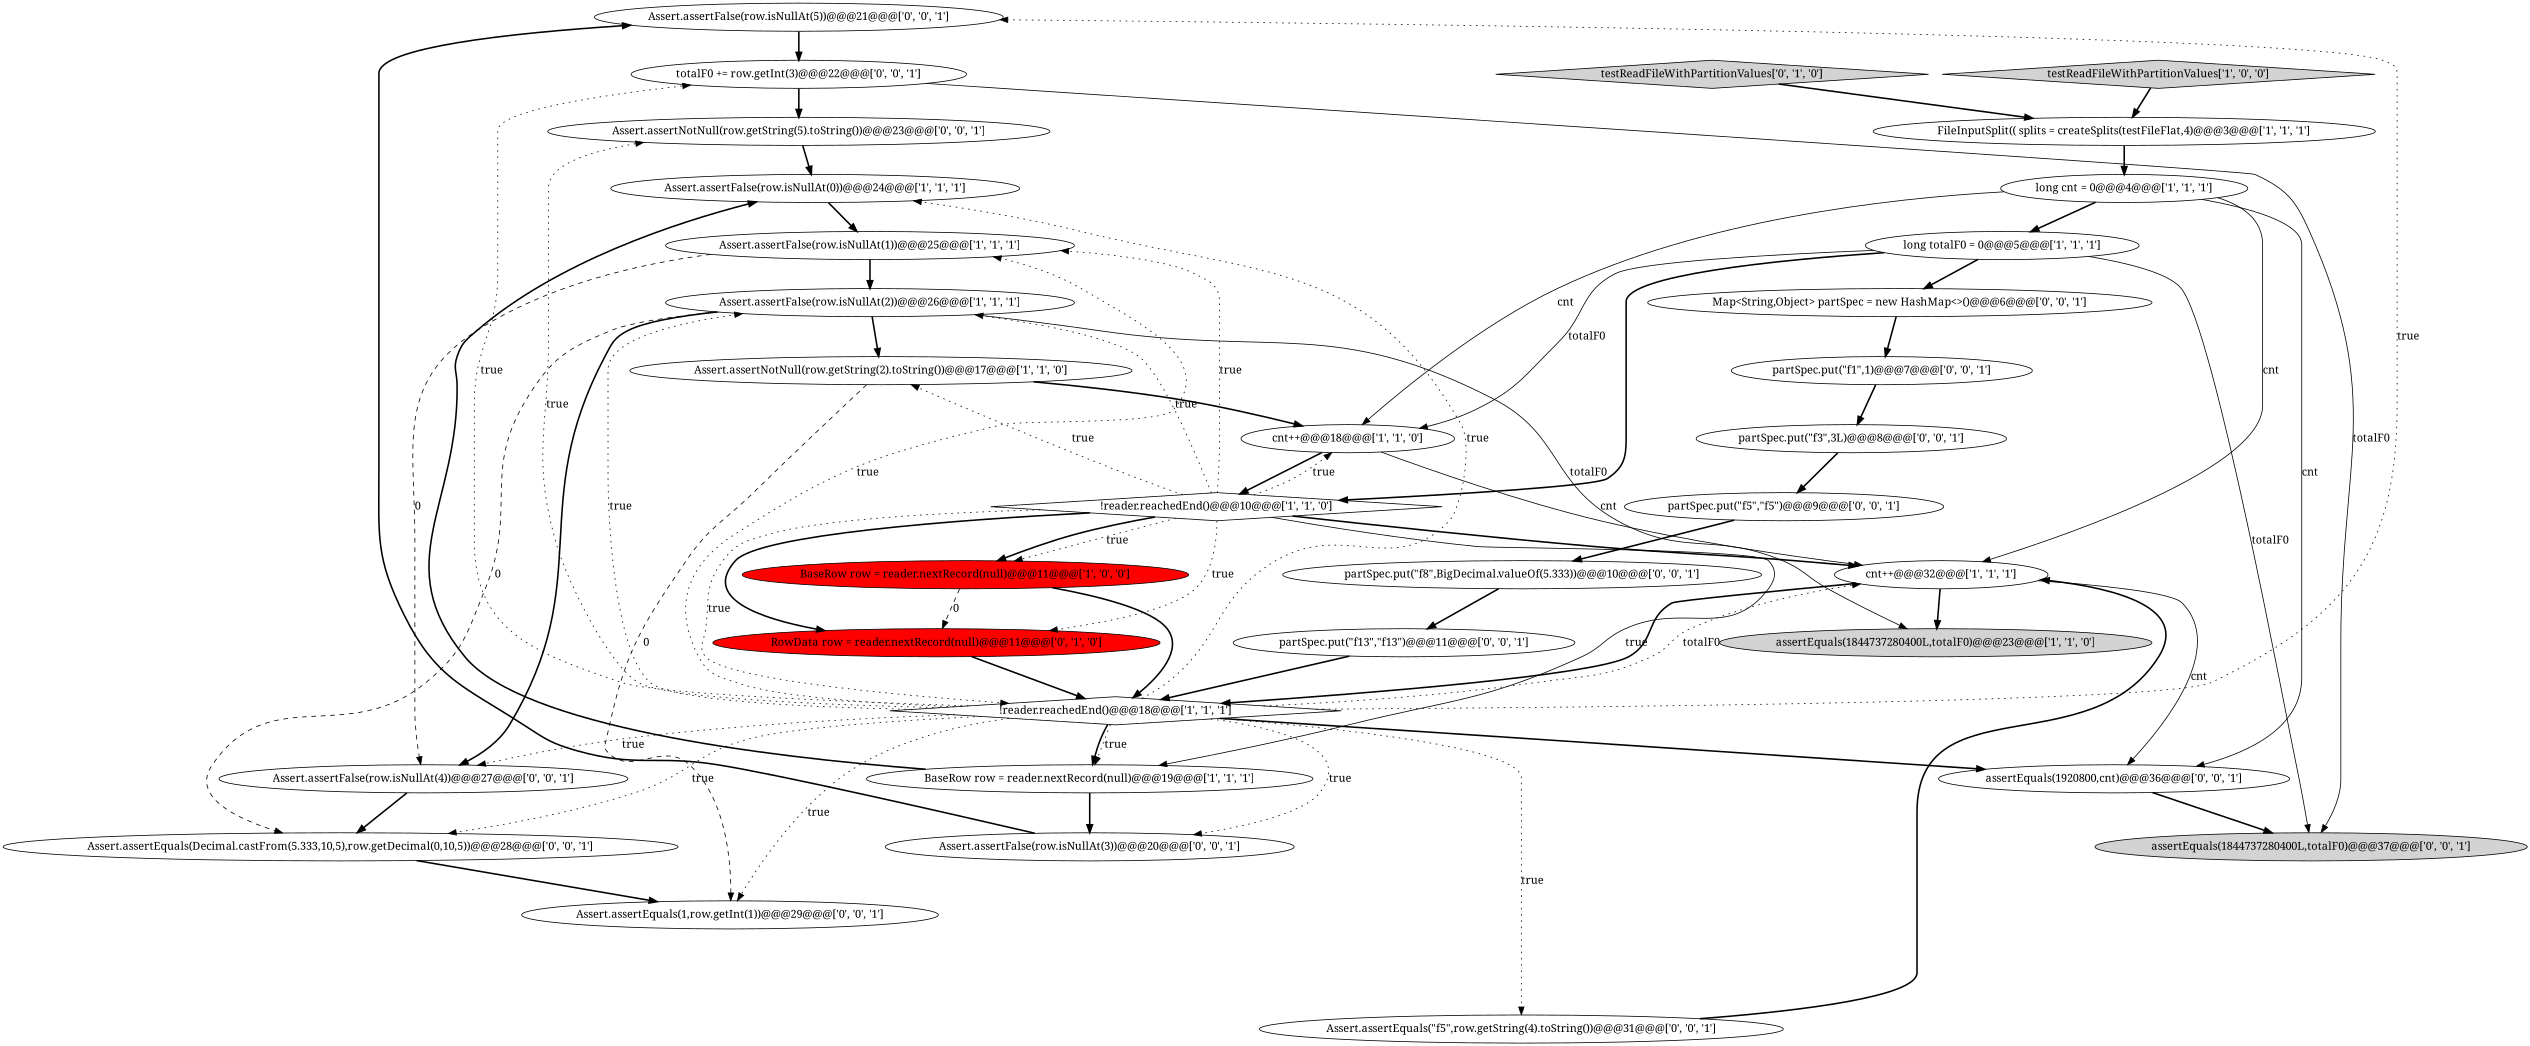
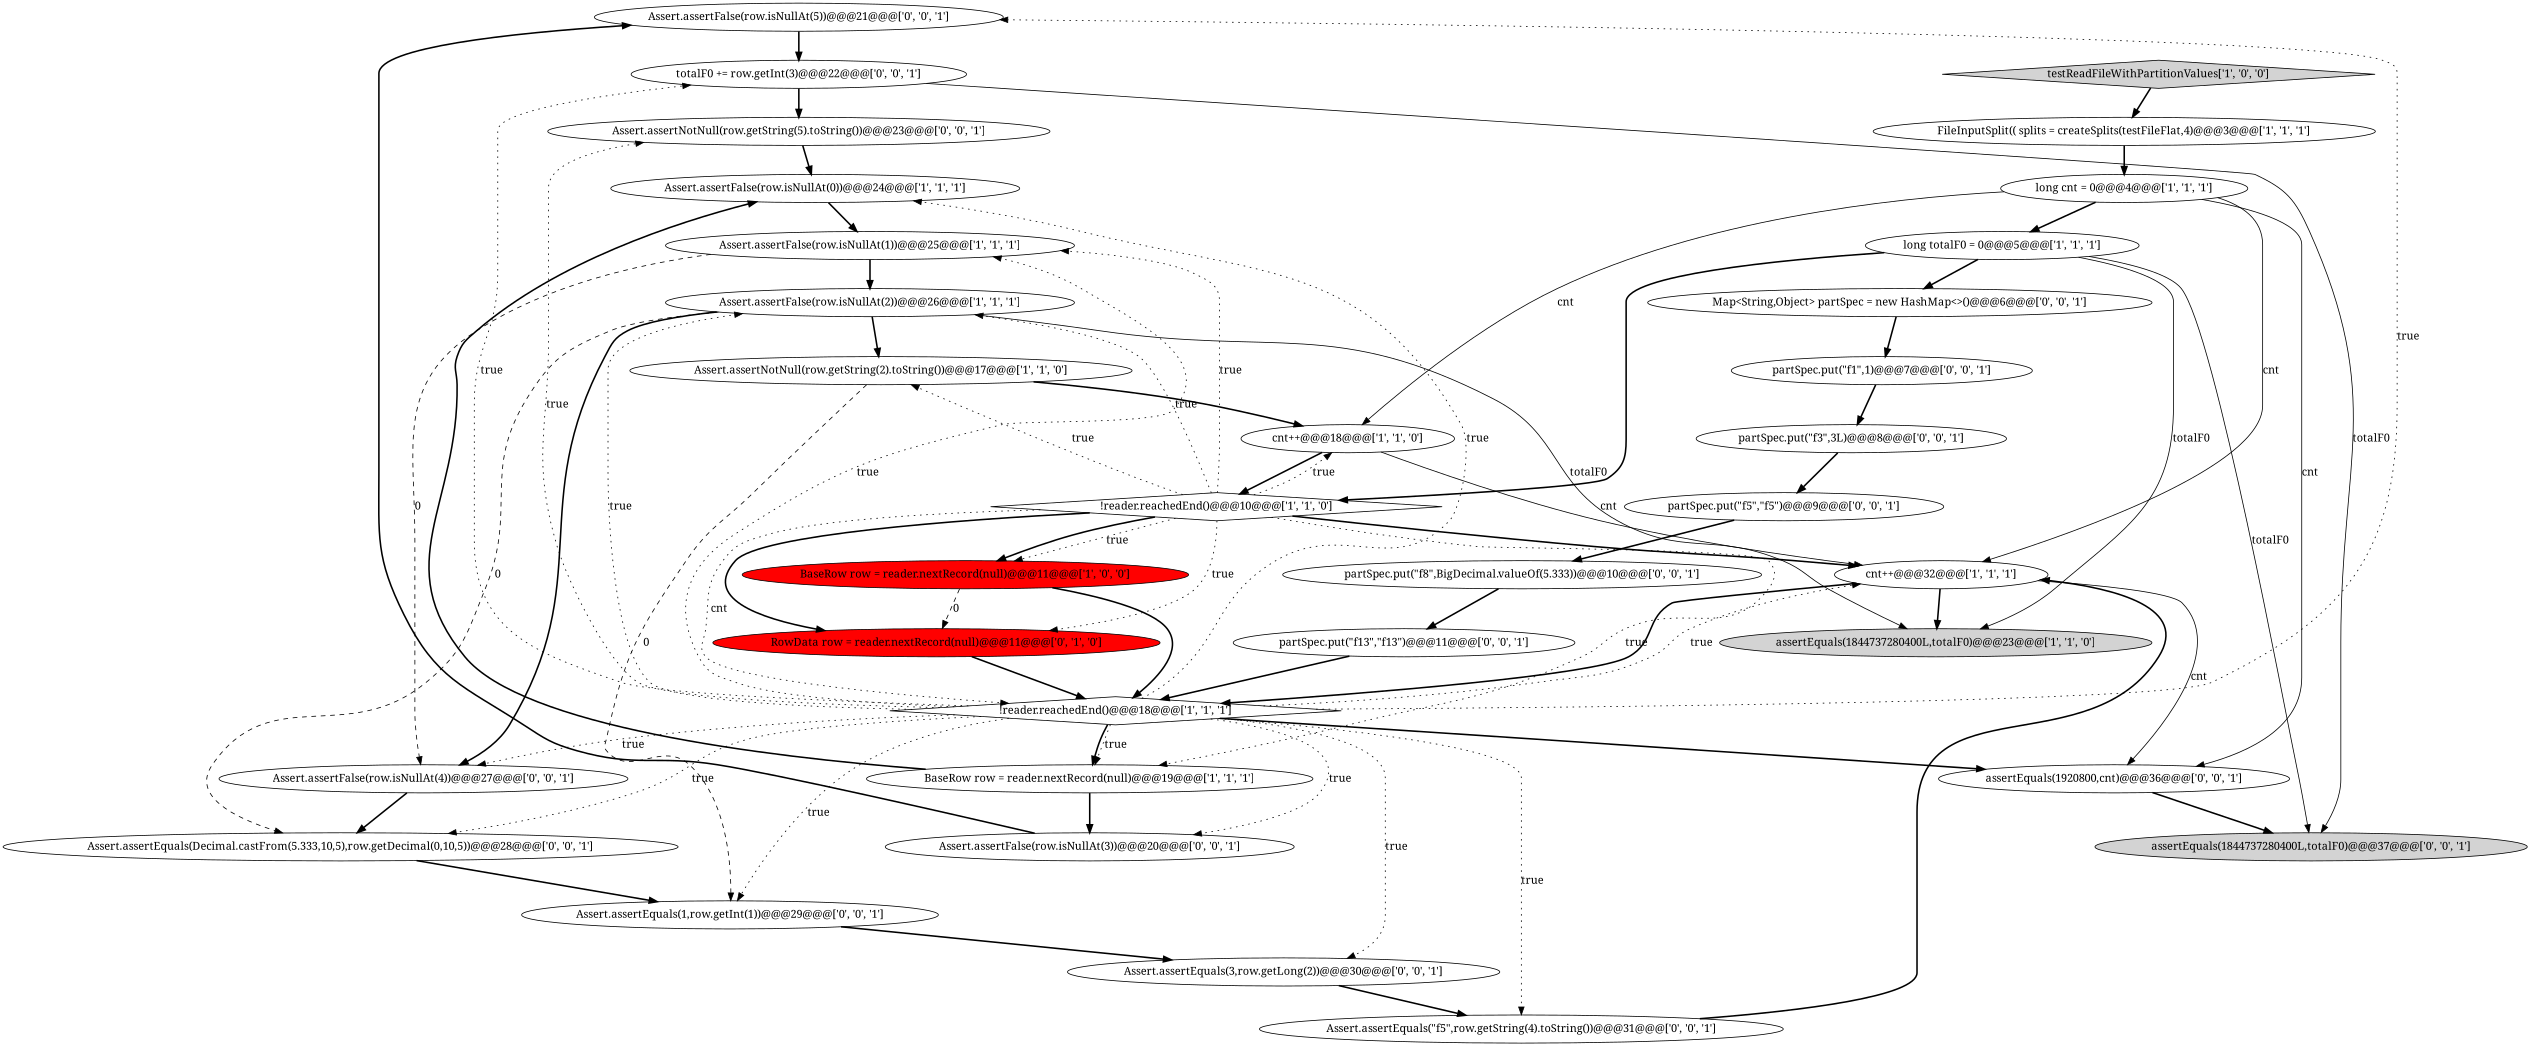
  digraph {
    fontname="Noto Serif"
    node [fillcolor=white fontname="Noto Serif" shape=ellipse style=filled]
    edge [fontname="Noto Serif" style=bold]
    n1 [label="Assert.assertFalse(row.isNullAt(5))@@@21@@@['0', '0', '1']"]
    n2 [label="totalF0 += row.getInt(3)@@@22@@@['0', '0', '1']"]
    n3 [fillcolor=lightgray label="assertEquals(1844737280400L,totalF0)@@@37@@@['0', '0', '1']"]
    n4 [label="Assert.assertNotNull(row.getString(5).toString())@@@23@@@['0', '0', '1']"]
    n5 [label="Assert.assertFalse(row.isNullAt(0))@@@24@@@['1', '1', '1']"]
    n6 [label="long cnt = 0@@@4@@@['1', '1', '1']"]
    n7 [label="cnt++@@@32@@@['1', '1', '1']"]
    n8 [label="assertEquals(1920800,cnt)@@@36@@@['0', '0', '1']"]
    n9 [label="long totalF0 = 0@@@5@@@['1', '1', '1']"]
    n10 [label="cnt++@@@18@@@['1', '1', '0']"]
    n11 [fillcolor=lightgray label="assertEquals(1844737280400L,totalF0)@@@23@@@['1', '1', '0']"]
    n12 [label="!reader.reachedEnd()@@@18@@@['1', '1', '1']" shape=diamond]
    n13 [label="Map<String,Object> partSpec = new HashMap<>()@@@6@@@['0', '0', '1']"]
    n14 [label="!reader.reachedEnd()@@@10@@@['1', '1', '0']" shape=diamond]
    n15 [label="partSpec.put(\"f1\",1)@@@7@@@['0', '0', '1']"]
    n16 [label="partSpec.put(\"f3\",3L)@@@8@@@['0', '0', '1']"]
+   n17 [label="Assert.assertEquals(3,row.getLong(2))@@@30@@@['0', '0', '1']"]
    n18 [label="Assert.assertEquals(\"f5\",row.getString(4).toString())@@@31@@@['0', '0', '1']"]
-   n19 [fillcolor=lightgray label="testReadFileWithPartitionValues['0', '1', '0']" shape=diamond]
    n20 [label="FileInputSplit(( splits = createSplits(testFileFlat,4)@@@3@@@['1', '1', '1']"]
    n21 [label="partSpec.put(\"f5\",\"f5\")@@@9@@@['0', '0', '1']"]
    n22 [label="Assert.assertFalse(row.isNullAt(1))@@@25@@@['1', '1', '1']"]
    n23 [label="Assert.assertNotNull(row.getString(2).toString())@@@17@@@['1', '1', '0']"]
    n24 [label="Assert.assertEquals(1,row.getInt(1))@@@29@@@['0', '0', '1']"]
    n25 [label="Assert.assertFalse(row.isNullAt(2))@@@26@@@['1', '1', '1']"]
    n26 [label="Assert.assertFalse(row.isNullAt(4))@@@27@@@['0', '0', '1']"]
    n27 [label="Assert.assertEquals(Decimal.castFrom(5.333,10,5),row.getDecimal(0,10,5))@@@28@@@['0', '0', '1']"]
    n28 [fillcolor=red label="RowData row = reader.nextRecord(null)@@@11@@@['0', '1', '0']"]
    n29 [label="BaseRow row = reader.nextRecord(null)@@@19@@@['1', '1', '1']"]
    n30 [label="Assert.assertFalse(row.isNullAt(3))@@@20@@@['0', '0', '1']"]
    n31 [fillcolor=red label="BaseRow row = reader.nextRecord(null)@@@11@@@['1', '0', '0']"]
    n32 [fillcolor=lightgray label="testReadFileWithPartitionValues['1', '0', '0']" shape=diamond]
    n33 [label="partSpec.put(\"f8\",BigDecimal.valueOf(5.333))@@@10@@@['0', '0', '1']"]
    n34 [label="partSpec.put(\"f13\",\"f13\")@@@11@@@['0', '0', '1']"]
    n1 -> n2
    n2 -> n3 [label=totalF0 style=solid]
    n2 -> n4
    n4 -> n5
    n5 -> n22
    n6 -> n7 [label=cnt style=solid]
    n6 -> n8 [label=cnt style=solid]
    n6 -> n9
    n6 -> n10 [label=cnt style=solid]
    n7 -> n8 [label=cnt style=solid]
    n7 -> n11
    n7 -> n12
    n8 -> n3
    n9 -> n3 [label=totalF0 style=solid]
-   n9 -> n10 [label=totalF0 style=solid]
+   n9 -> n11 [label=totalF0 style=solid]
    n9 -> n13
    n9 -> n14
    n10 -> n7 [label=cnt style=solid]
    n10 -> n14
    n12 -> n1 [label=true style=dotted]
    n12 -> n2 [label=true style=dotted]
    n12 -> n4 [label=true style=dotted]
    n12 -> n5 [label=true style=dotted]
-   n12 -> n7 [label=totalF0 style=dotted]
+   n12 -> n7 [label=true style=dotted]
    n12 -> n8
+   n12 -> n17 [label=true style=dotted]
    n12 -> n18 [label=true style=dotted]
    n12 -> n22 [label=true style=dotted]
    n12 -> n24 [label=true style=dotted]
    n12 -> n25 [label=true style=dotted]
    n12 -> n26 [label=true style=dotted]
    n12 -> n27 [label=true style=dotted]
    n12 -> n29
    n12 -> n29 [label=true style=dotted]
    n12 -> n30 [label=true style=dotted]
    n13 -> n15
    n14 -> n7
    n14 -> n10 [label=true style=dotted]
-   n14 -> n12 [label=true style=dotted]
+   n14 -> n12 [label=cnt style=dotted]
    n14 -> n22 [label=true style=dotted]
    n14 -> n23 [label=true style=dotted]
    n14 -> n25 [label=true style=dotted]
    n14 -> n28
    n14 -> n28 [label=true style=dotted]
-   n14 -> n29 [label=true style=solid]
+   n14 -> n29 [label=true style=dotted]
    n14 -> n31 [label=true style=dotted]
    n14 -> n31
    n15 -> n16
    n16 -> n21
+   n17 -> n18
    n18 -> n7
-   n19 -> n20
    n20 -> n6
    n21 -> n33
    n22 -> n25
    n22 -> n26 [label=0 style=dashed]
    n23 -> n10
    n23 -> n24 [label=0 style=dashed]
+   n24 -> n17
    n25 -> n11 [label=totalF0 style=solid]
    n25 -> n23
    n25 -> n26
    n25 -> n27 [label=0 style=dashed]
    n26 -> n27
    n27 -> n24
    n28 -> n12
    n29 -> n5
    n29 -> n30
    n30 -> n1
    n31 -> n12
    n31 -> n28 [label=0 style=dashed]
    n32 -> n20
    n33 -> n34
    n34 -> n12
  }
